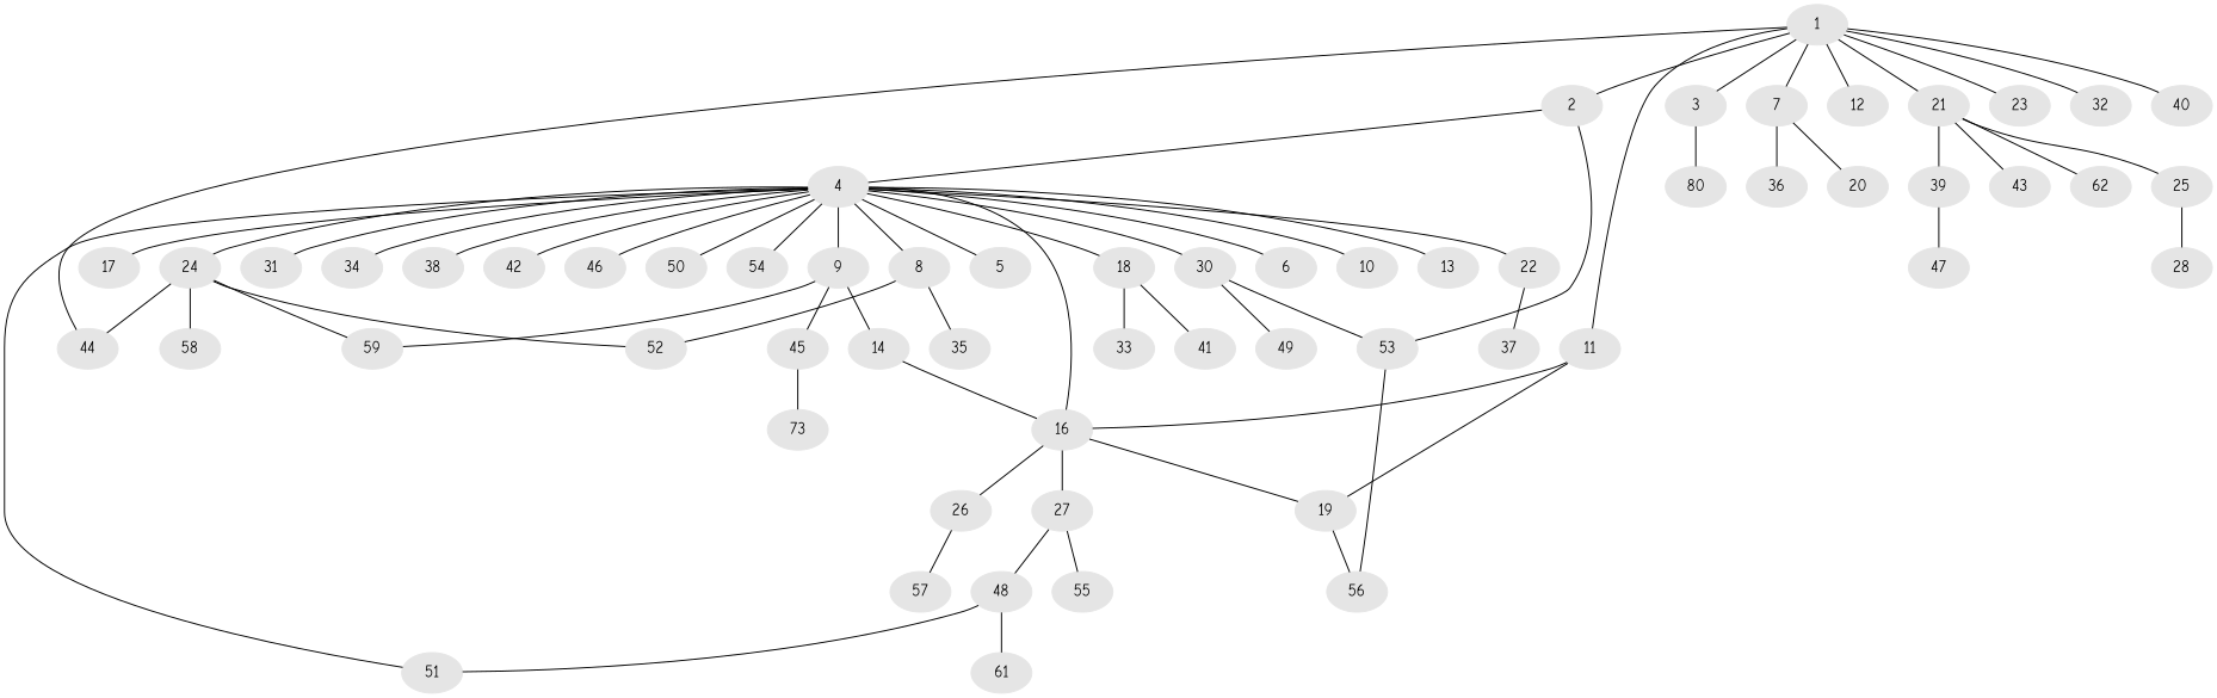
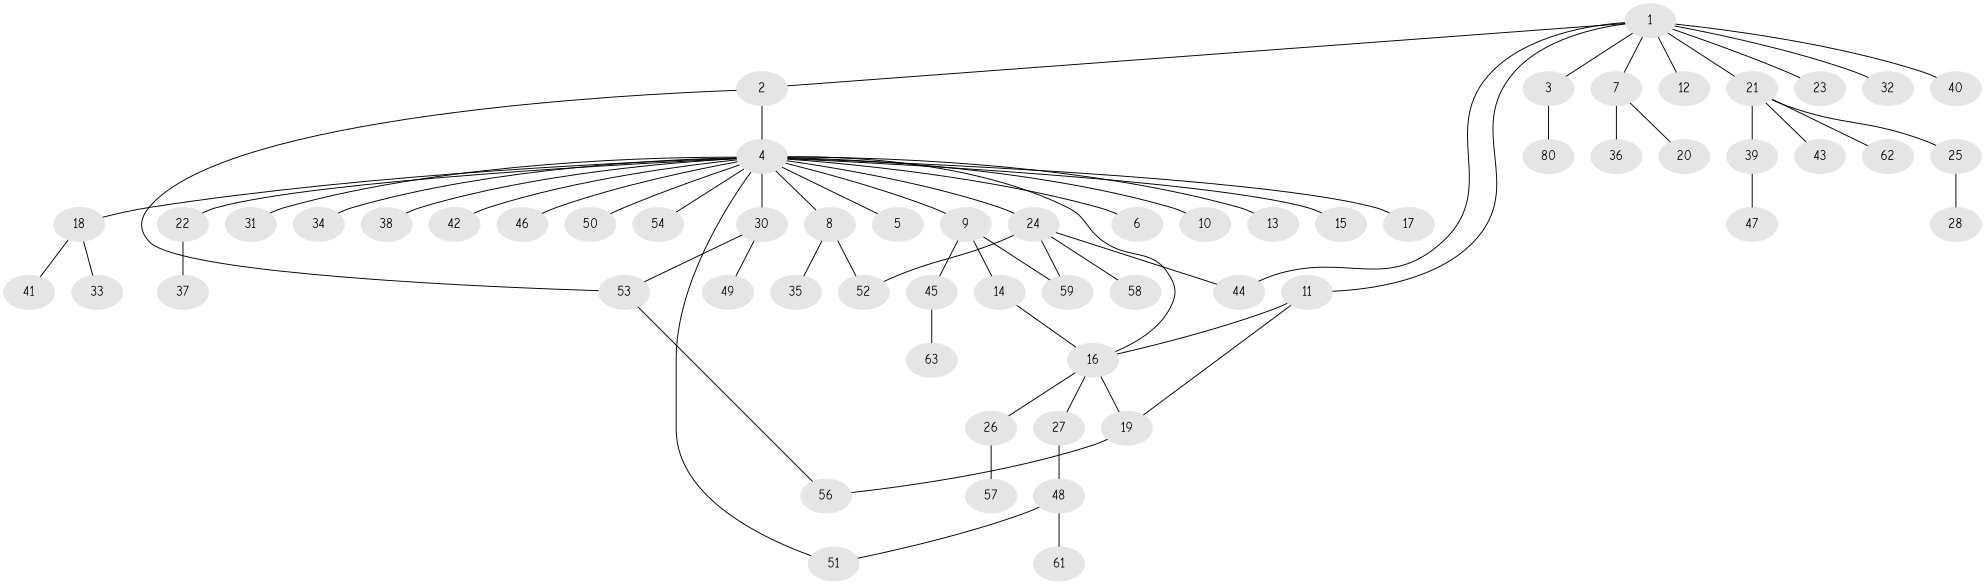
  graph {
    fontname="Comic Neue"
    node [color=gray90 fontname="Comic Neue" style=filled]
    edge [fontname="Comic Neue"]
    1
    2
    3
    7
    11
    12
    21
    23
    32
    40
    44
    4
    53
    n14 [label=80]
    20
    36
    16
    19
    25
    39
    43
    62
    5
    6
    8
    9
    10
    13
+   15
    17
    18
    22
    24
    30
    31
    34
    38
    42
    46
    50
    51
    54
    56
    35
    52
    14
    45
    59
    26
    27
    33
    41
    37
    58
    28
    49
-   63 [label=73]
+   63
    57
    48
-   55
    47
    61
    1 -- 2
    1 -- 3
    1 -- 7
    1 -- 11
    1 -- 12
    1 -- 21
    1 -- 23
    1 -- 32
    1 -- 40
    1 -- 44
    2 -- 4
    2 -- 53
    3 -- n14
    7 -- 20
    7 -- 36
    11 -- 16
    11 -- 19
    21 -- 25
    21 -- 39
    21 -- 43
    21 -- 62
    4 -- 16
    4 -- 5
    4 -- 6
    4 -- 8
    4 -- 9
    4 -- 10
    4 -- 13
+   4 -- 15
    4 -- 17
    4 -- 18
    4 -- 22
    4 -- 24
    4 -- 30
    4 -- 31
    4 -- 34
    4 -- 38
    4 -- 42
    4 -- 46
    4 -- 50
    4 -- 51
    4 -- 54
    53 -- 56
    16 -- 19
    16 -- 26
    16 -- 27
    19 -- 56
    25 -- 28
    39 -- 47
    8 -- 35
    8 -- 52
    9 -- 14
    9 -- 45
    9 -- 59
    18 -- 33
    18 -- 41
    22 -- 37
    24 -- 44
    24 -- 52
    24 -- 59
    24 -- 58
    30 -- 53
    30 -- 49
    14 -- 16
    45 -- 63
    26 -- 57
    27 -- 48
-   27 -- 55
    48 -- 51
    48 -- 61
  }
